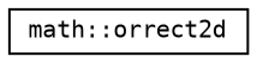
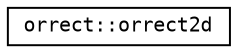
  digraph {
    rankdir=LR
    fontname="DejaVu Sans Mono"
-   n1 [color=black fillcolor=white fontname="DejaVu Sans Mono" fontsize=10 height=0.2 label="math::orrect2d" shape=box style=filled width=0.4]
+   n1 [color=black fillcolor=white fontname="DejaVu Sans Mono" fontsize=10 height=0.2 label="orrect::orrect2d" shape=box style=filled width=0.4]
  }
